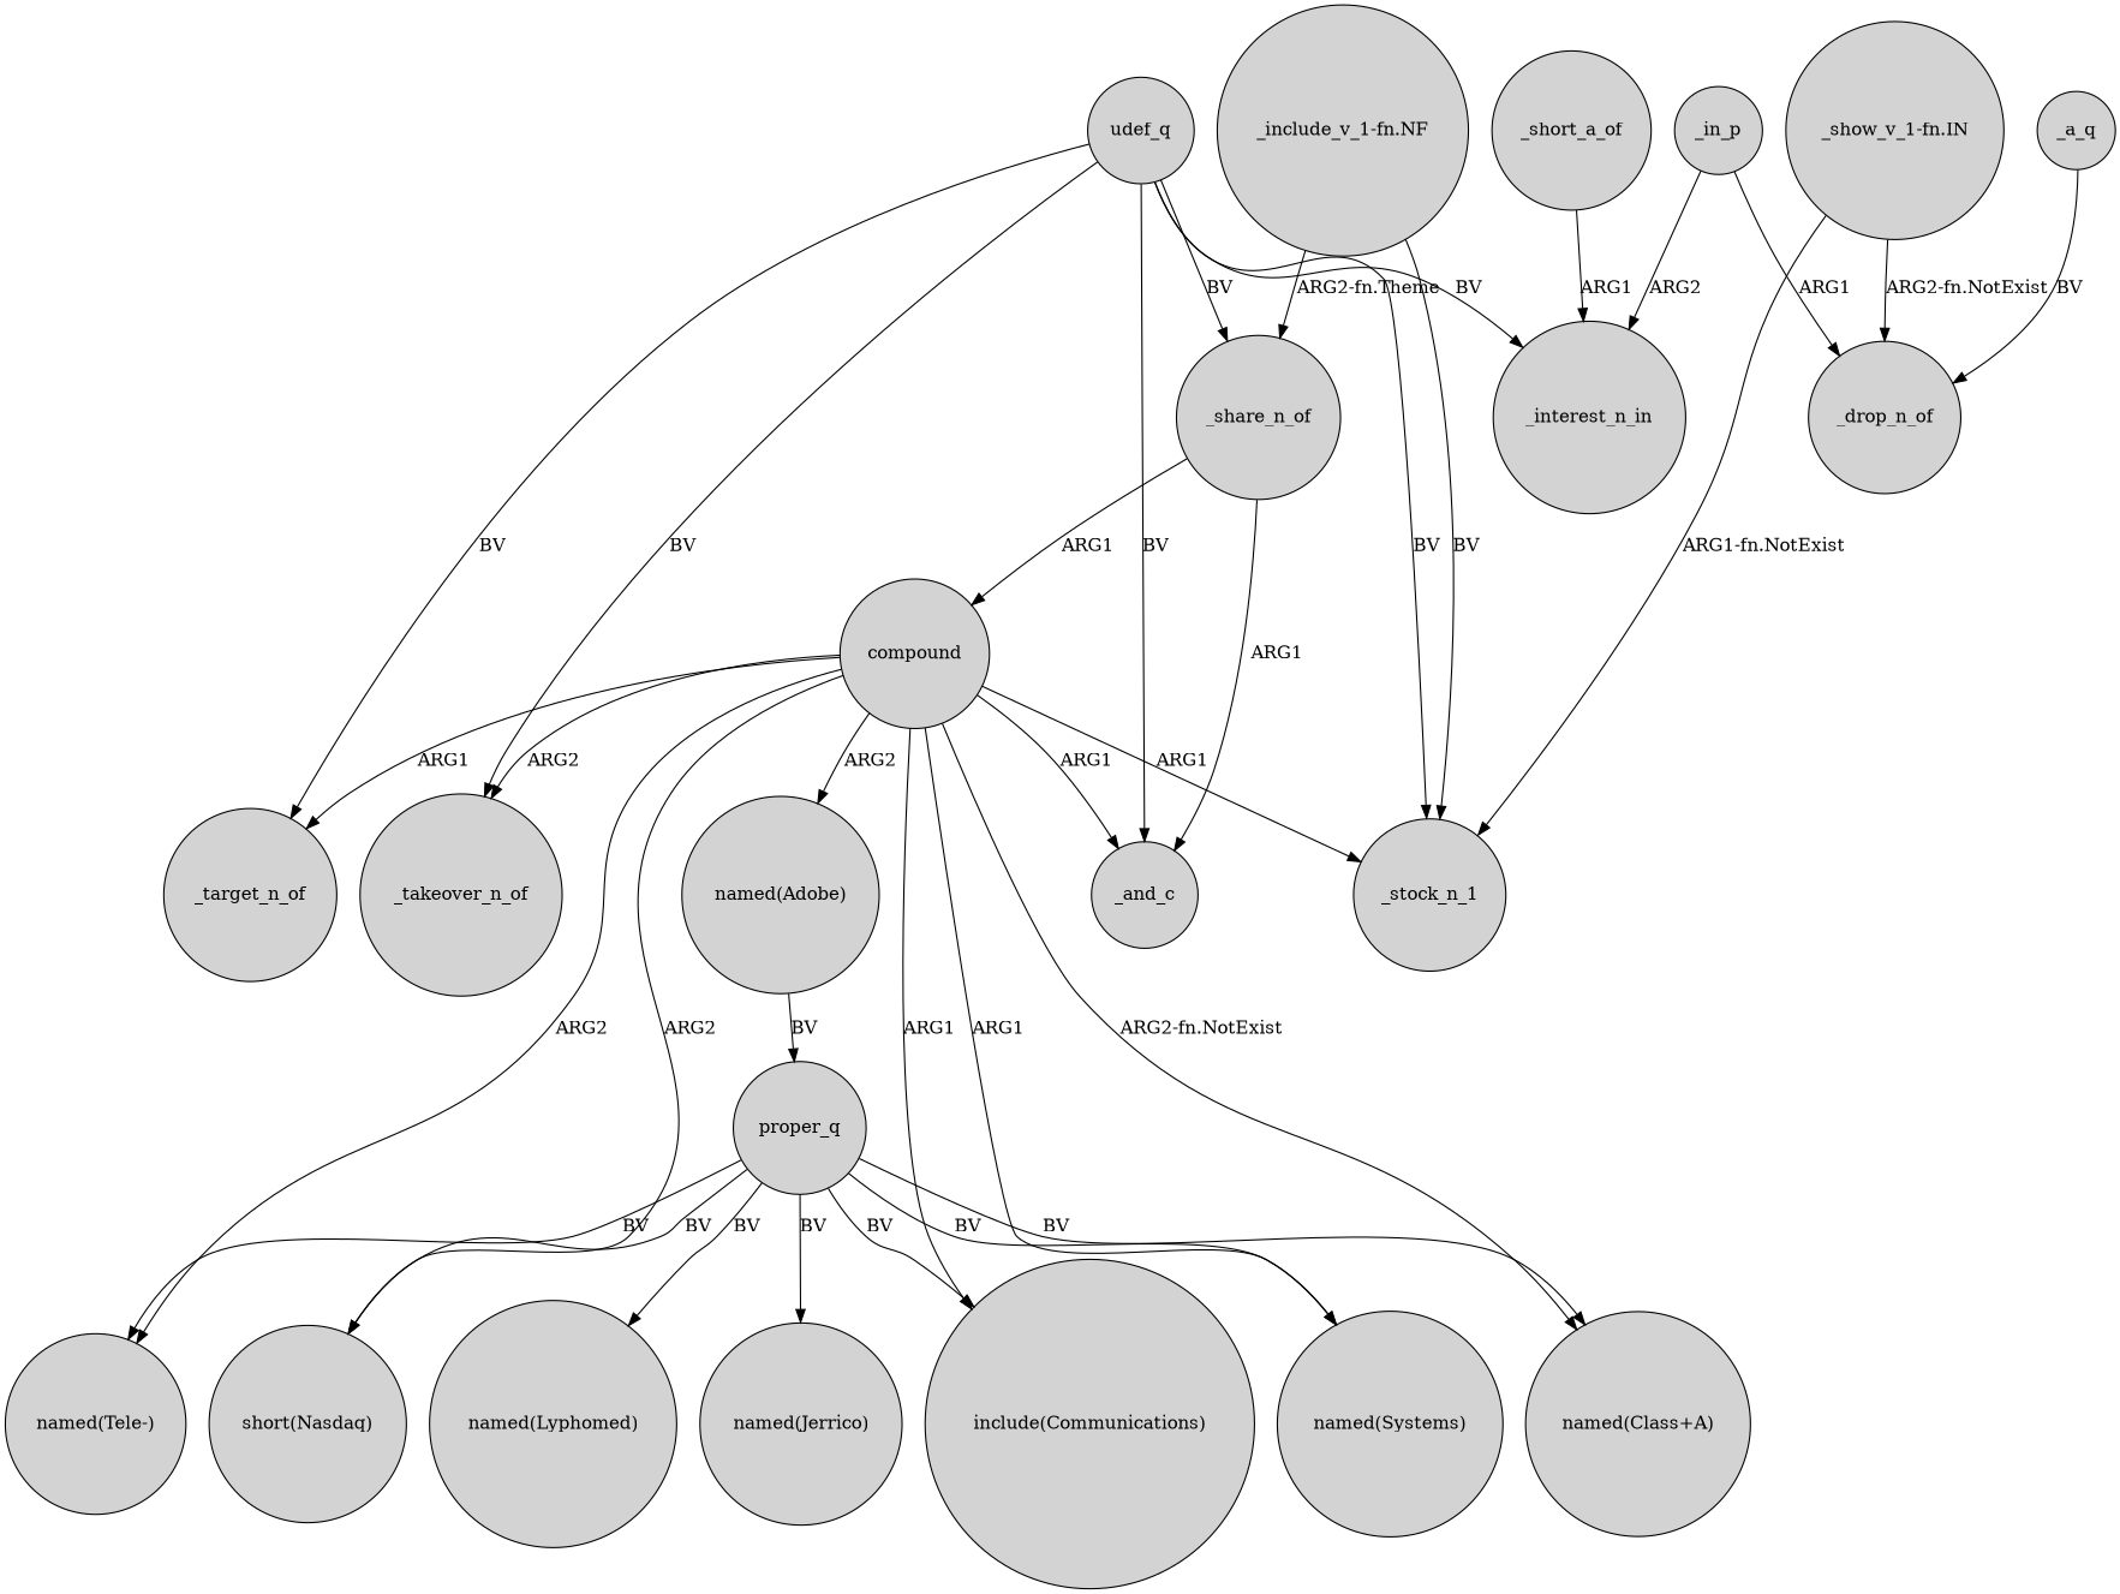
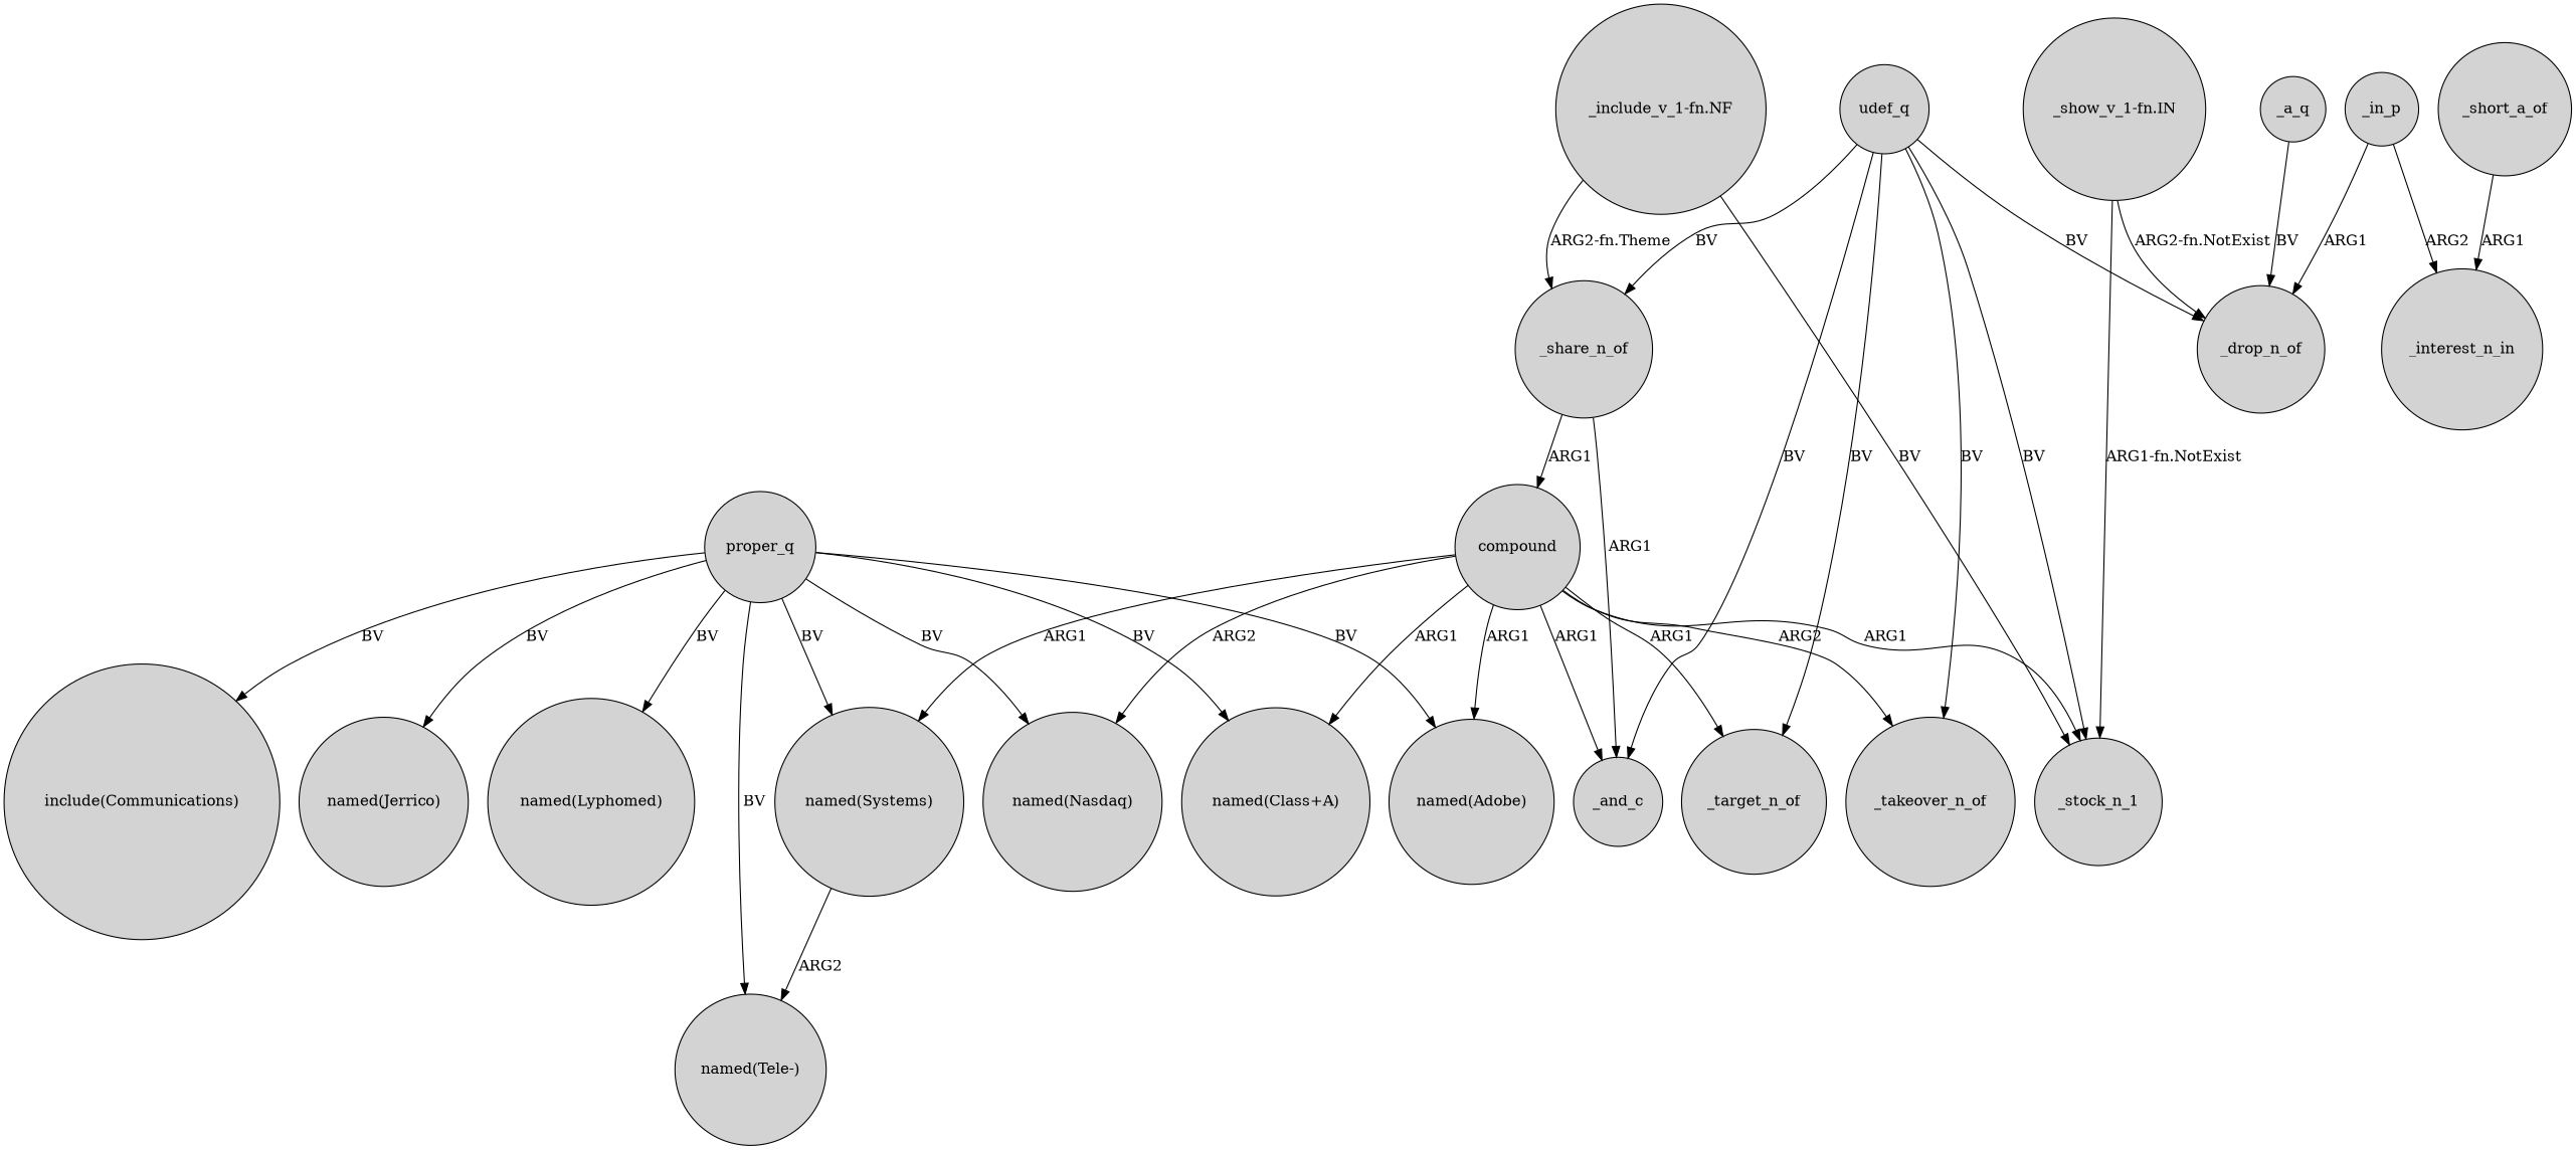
  digraph {
    node [shape=circle style=filled]
    proper_q
    "named(Adobe)"
    n3 [label="include(Communications)"]
-   "named(Nasdaq)" [label="short(Nasdaq)"]
+   "named(Nasdaq)"
    "named(Tele-)"
    "named(Class+A)"
    "named(Systems)"
    "named(Jerrico)"
    "named(Lyphomed)"
    udef_q
    _target_n_of
    _stock_n_1
    _takeover_n_of
    _interest_n_in
    _share_n_of
    _and_c
    compound
    "_include_v_1-fn.NF"
    _in_p
    _drop_n_of
    "_show_v_1-fn.IN"
    _a_q
    _short_a_of
-   "named(Adobe)" -> proper_q [label=BV]
+   proper_q -> "named(Adobe)" [label=BV]
    proper_q -> n3 [label=BV]
    proper_q -> "named(Nasdaq)" [label=BV]
    proper_q -> "named(Tele-)" [label=BV]
    proper_q -> "named(Class+A)" [label=BV]
    proper_q -> "named(Systems)" [label=BV]
    proper_q -> "named(Jerrico)" [label=BV]
    proper_q -> "named(Lyphomed)" [label=BV]
    udef_q -> _target_n_of [label=BV]
    udef_q -> _stock_n_1 [label=BV]
    udef_q -> _takeover_n_of [label=BV]
-   udef_q -> _interest_n_in [label=BV]
+   udef_q -> _drop_n_of [label=BV]
    udef_q -> _share_n_of [label=BV]
    udef_q -> _and_c [label=BV]
    _share_n_of -> _and_c [label=ARG1]
    _share_n_of -> compound [label=ARG1]
-   compound -> "named(Adobe)" [label=ARG2]
-   compound -> n3 [label=ARG1]
+   compound -> "named(Adobe)" [label=ARG1]
    compound -> "named(Nasdaq)" [label=ARG2]
-   compound -> "named(Tele-)" [label=ARG2]
-   compound -> "named(Class+A)" [label="ARG2-fn.NotExist"]
+   "named(Systems)" -> "named(Tele-)" [label=ARG2]
+   compound -> "named(Class+A)" [label=ARG1]
    compound -> "named(Systems)" [label=ARG1]
    compound -> _target_n_of [label=ARG1]
    compound -> _stock_n_1 [label=ARG1]
    compound -> _takeover_n_of [label=ARG2]
    compound -> _and_c [label=ARG1]
    "_include_v_1-fn.NF" -> _stock_n_1 [label=BV]
    "_include_v_1-fn.NF" -> _share_n_of [label="ARG2-fn.Theme"]
    _in_p -> _interest_n_in [label=ARG2]
    _in_p -> _drop_n_of [label=ARG1]
    "_show_v_1-fn.IN" -> _stock_n_1 [label="ARG1-fn.NotExist"]
    "_show_v_1-fn.IN" -> _drop_n_of [label="ARG2-fn.NotExist"]
    _a_q -> _drop_n_of [label=BV]
    _short_a_of -> _interest_n_in [label=ARG1]
  }
